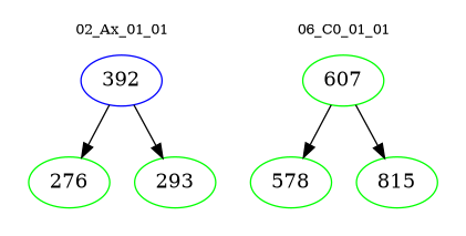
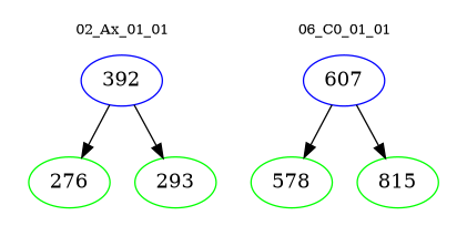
  digraph {
    node [color=green]
    edge [color=black]
    n1 [color=blue label=392]
    n2 [label=276]
    n3 [label=293]
-   n4 [label=607]
+   n4 [color=blue label=607]
    n5 [label=578]
    n6 [label=815]
    subgraph cluster_1 {
      color=white
      fontsize=10
      label="02_Ax_01_01"
      n1
      n2
      n3
    }
    subgraph cluster_2 {
      color=white
      fontsize=10
      label="06_C0_01_01"
      n4
      n5
      n6
    }
    n1 -> n2
    n1 -> n3
    n4 -> n5
    n4 -> n6
  }
